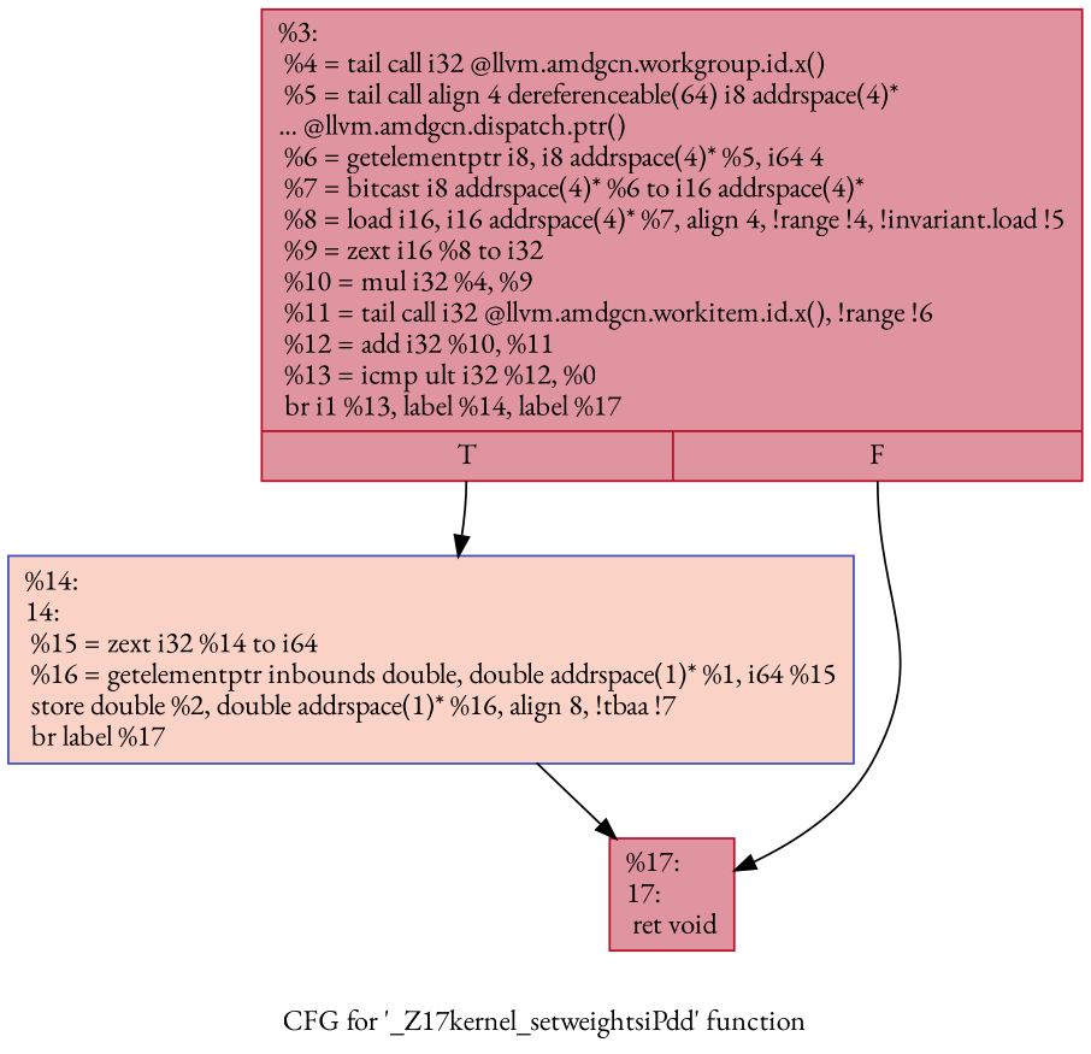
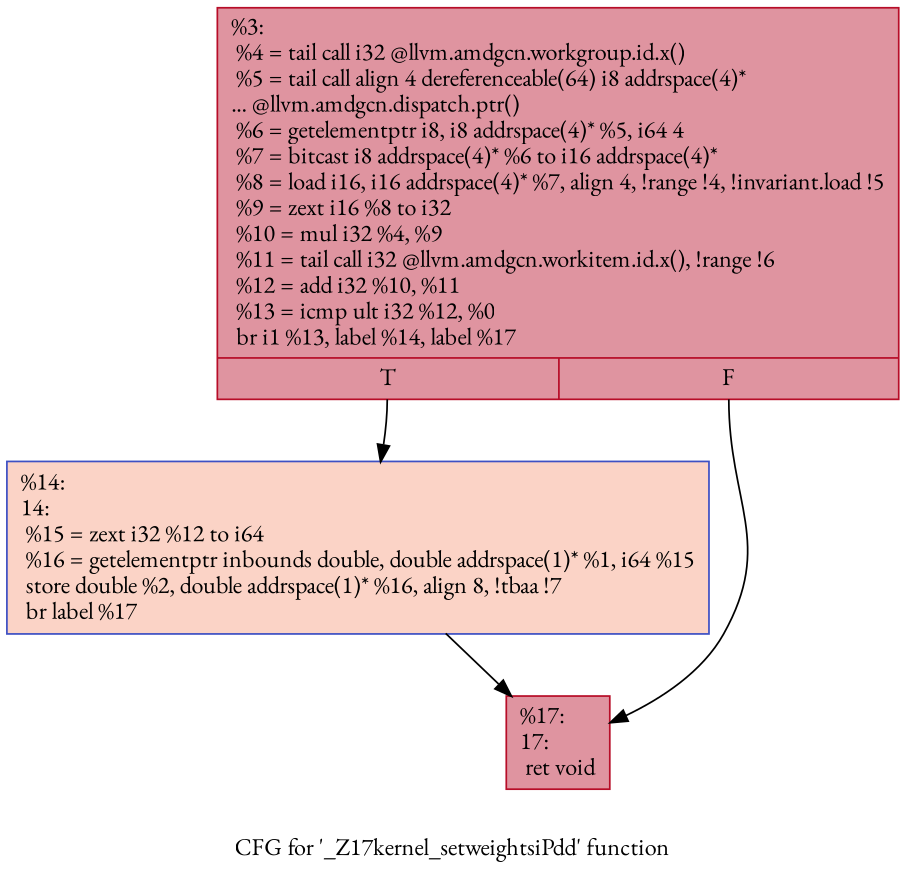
  digraph {
    label="CFG for '_Z17kernel_setweightsiPdd' function"
    fontname="EB Garamond"
    node [color="#b70d28ff" fillcolor="#b70d2870" shape=record style=filled fontname="EB Garamond"]
    edge [fontname="EB Garamond"]
    n1 [label="{%3:\l  %4 = tail call i32 @llvm.amdgcn.workgroup.id.x()\l  %5 = tail call align 4 dereferenceable(64) i8 addrspace(4)*\l... @llvm.amdgcn.dispatch.ptr()\l  %6 = getelementptr i8, i8 addrspace(4)* %5, i64 4\l  %7 = bitcast i8 addrspace(4)* %6 to i16 addrspace(4)*\l  %8 = load i16, i16 addrspace(4)* %7, align 4, !range !4, !invariant.load !5\l  %9 = zext i16 %8 to i32\l  %10 = mul i32 %4, %9\l  %11 = tail call i32 @llvm.amdgcn.workitem.id.x(), !range !6\l  %12 = add i32 %10, %11\l  %13 = icmp ult i32 %12, %0\l  br i1 %13, label %14, label %17\l|{<s0>T|<s1>F}}"]
-   n2 [color="#3d50c3ff" fillcolor="#f59c7d70" label="{%14:\l14:                                               \l  %15 = zext i32 %14 to i64\l  %16 = getelementptr inbounds double, double addrspace(1)* %1, i64 %15\l  store double %2, double addrspace(1)* %16, align 8, !tbaa !7\l  br label %17\l}"]
+   n2 [color="#3d50c3ff" fillcolor="#f59c7d70" label="{%14:\l14:                                               \l  %15 = zext i32 %12 to i64\l  %16 = getelementptr inbounds double, double addrspace(1)* %1, i64 %15\l  store double %2, double addrspace(1)* %16, align 8, !tbaa !7\l  br label %17\l}"]
    n3 [label="{%17:\l17:                                               \l  ret void\l}"]
    n1 -> n2 [tailport=s0]
    n1 -> n3 [tailport=s1]
    n2 -> n3
  }
